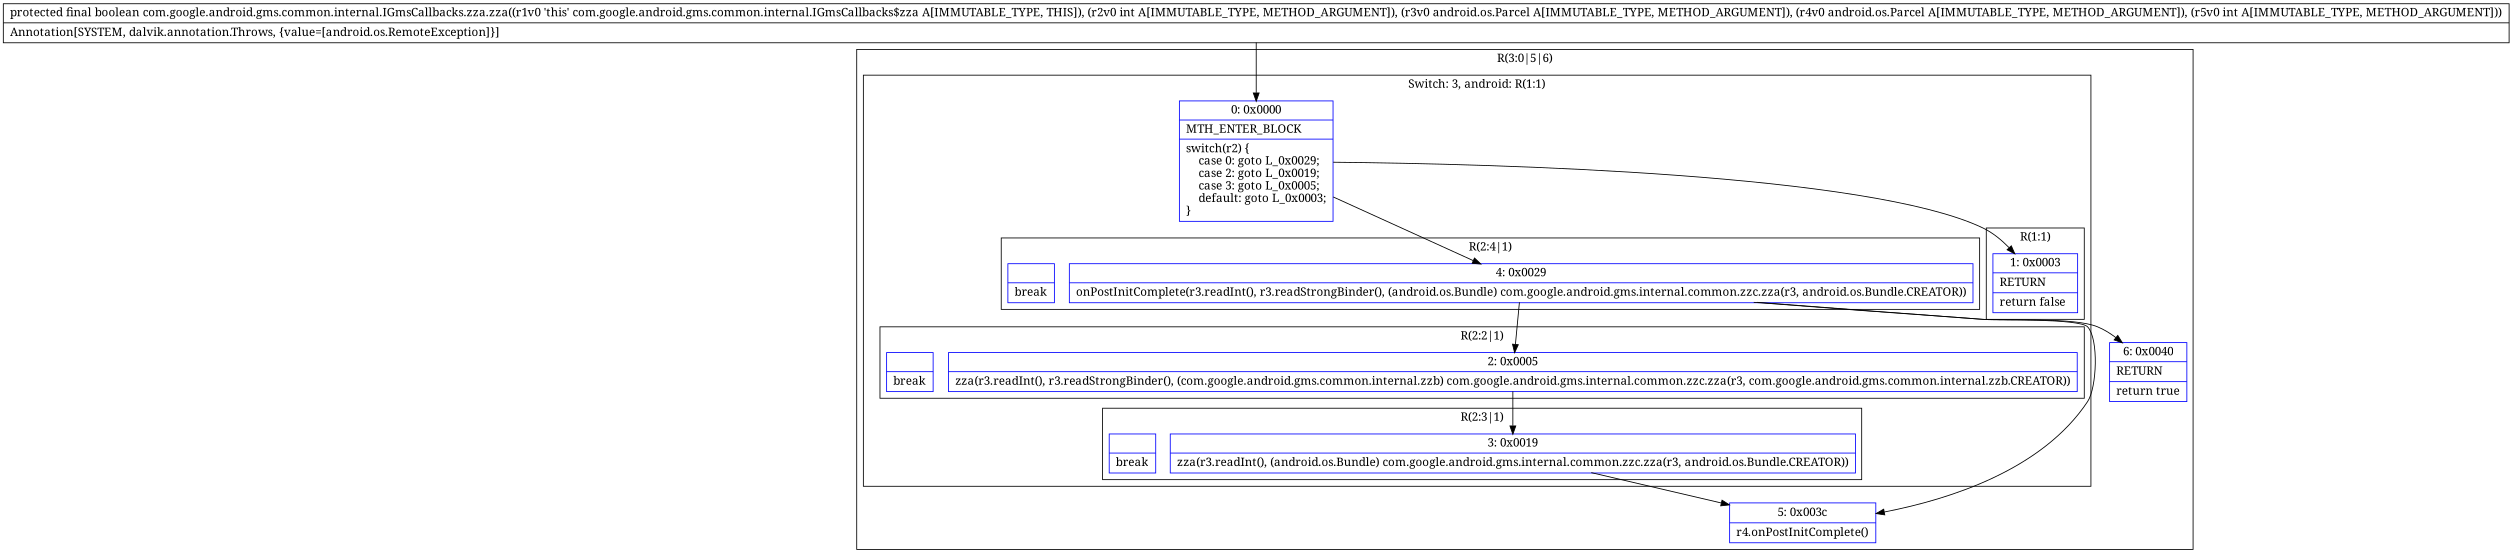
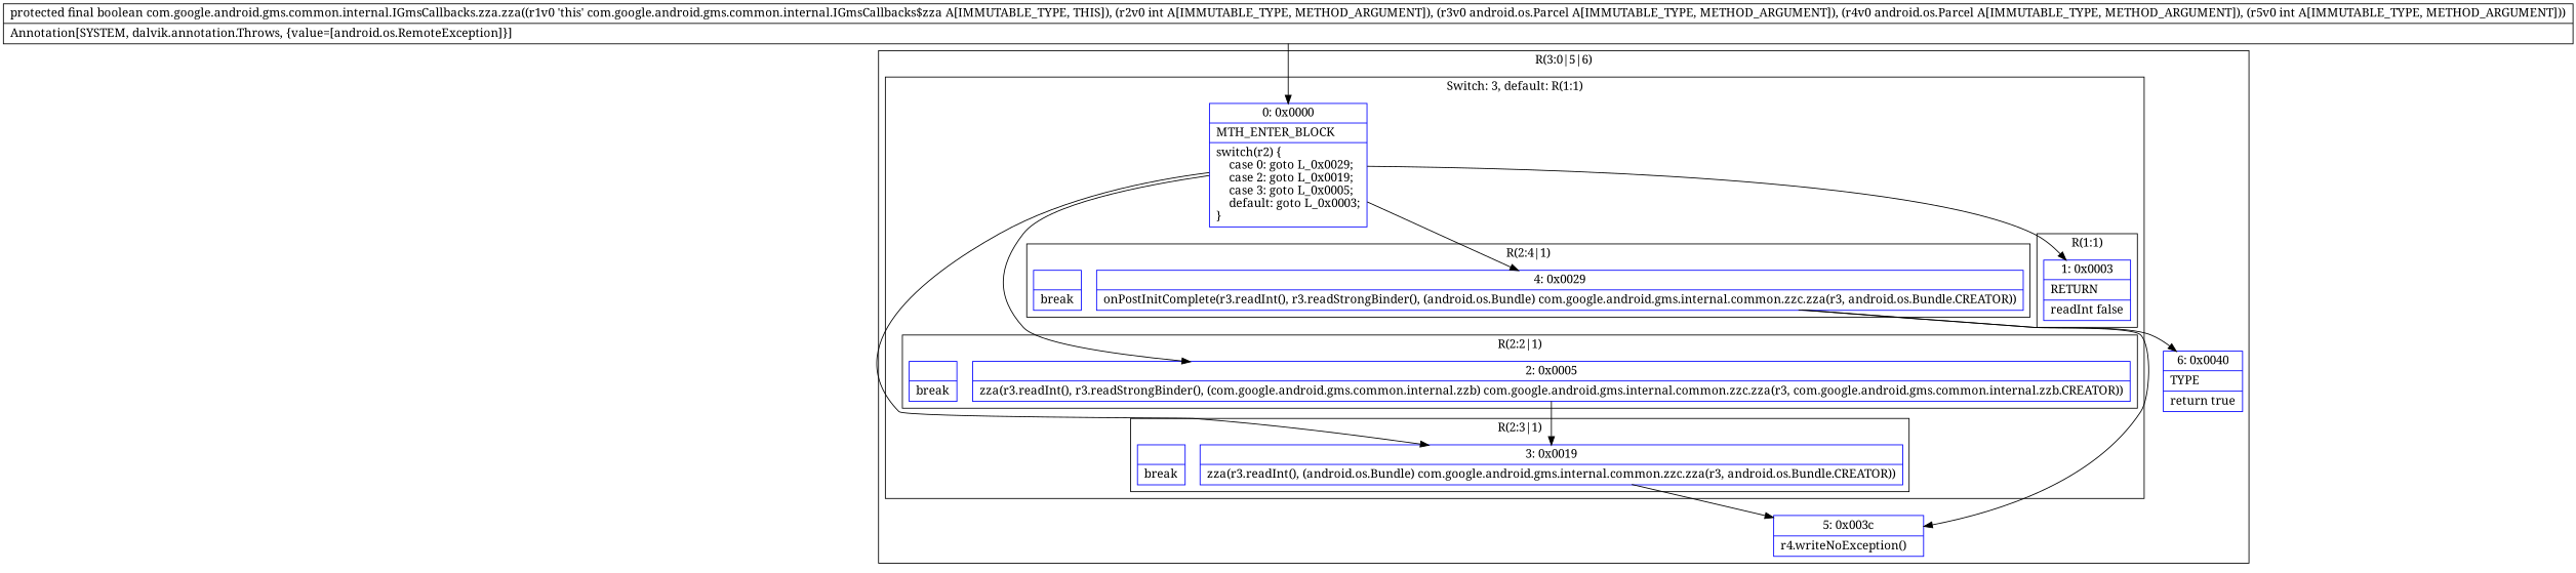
  digraph {
    fontname="Noto Serif"
    node [color=blue fontname="Noto Serif" shape=record]
    edge [fontname="Noto Serif"]
    n1 [label="{4\:\ 0x0029|onPostInitComplete(r3.readInt(), r3.readStrongBinder(), (android.os.Bundle) com.google.android.gms.internal.common.zzc.zza(r3, android.os.Bundle.CREATOR))\l}"]
    n2 [label="{|break\l}"]
    n3 [label="{3\:\ 0x0019|zza(r3.readInt(), (android.os.Bundle) com.google.android.gms.internal.common.zzc.zza(r3, android.os.Bundle.CREATOR))\l}"]
    n4 [label="{|break\l}"]
    n5 [label="{2\:\ 0x0005|zza(r3.readInt(), r3.readStrongBinder(), (com.google.android.gms.common.internal.zzb) com.google.android.gms.internal.common.zzc.zza(r3, com.google.android.gms.common.internal.zzb.CREATOR))\l}"]
    n6 [label="{|break\l}"]
-   n7 [label="{1\:\ 0x0003|RETURN\l|return false\l}"]
+   n7 [label="{1\:\ 0x0003|RETURN\l|readInt false\l}"]
    n8 [label="{0\:\ 0x0000|MTH_ENTER_BLOCK\l|switch(r2) \{\l    case 0: goto L_0x0029;\l    case 2: goto L_0x0019;\l    case 3: goto L_0x0005;\l    default: goto L_0x0003;\l\}\l}"]
-   n9 [label="{5\:\ 0x003c|r4.onPostInitComplete()\l}"]
-   n10 [label="{6\:\ 0x0040|RETURN\l|return true\l}"]
+   n9 [label="{5\:\ 0x003c|r4.writeNoException()\l}"]
+   n10 [label="{6\:\ 0x0040|TYPE\l|return true\l}"]
    n11 [label="{protected final boolean com.google.android.gms.common.internal.IGmsCallbacks.zza.zza((r1v0 'this' com.google.android.gms.common.internal.IGmsCallbacks$zza A[IMMUTABLE_TYPE, THIS]), (r2v0 int A[IMMUTABLE_TYPE, METHOD_ARGUMENT]), (r3v0 android.os.Parcel A[IMMUTABLE_TYPE, METHOD_ARGUMENT]), (r4v0 android.os.Parcel A[IMMUTABLE_TYPE, METHOD_ARGUMENT]), (r5v0 int A[IMMUTABLE_TYPE, METHOD_ARGUMENT]))  | Annotation[SYSTEM, dalvik.annotation.Throws, \{value=[android.os.RemoteException]\}]\l}" color=""]
    subgraph cluster_1 {
      label="R(3:0|5|6)"
      n9
      n10
      subgraph cluster_2 {
-       label="Switch: 3, android: R(1:1)"
+       label="Switch: 3, default: R(1:1)"
        n8
        subgraph cluster_3 {
          label="R(2:4|1)"
          n1
          n2
        }
        subgraph cluster_4 {
          label="R(2:3|1)"
          n3
          n4
        }
        subgraph cluster_5 {
          label="R(2:2|1)"
          n5
          n6
        }
        subgraph cluster_6 {
          label="R(1:1)"
          n7
        }
      }
    }
    n1 -> n9
    n1 -> n10
    n3 -> n9
    n5 -> n3
    n8 -> n1
-   n1 -> n5
+   n8 -> n3
+   n8 -> n5
    n8 -> n7
    n11 -> n8
  }
